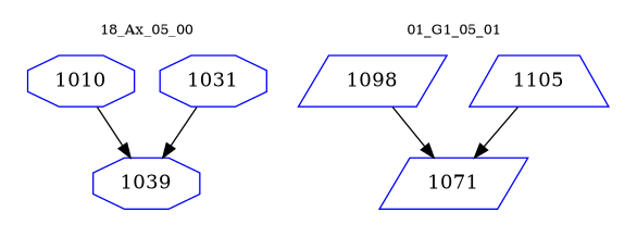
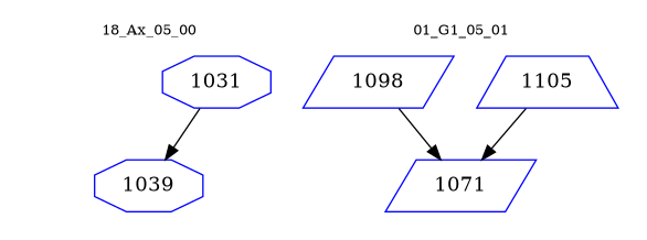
  digraph {
    node [color=blue shape=octagon]
    edge [color=black]
    n1 [label=1031]
-   n2 [label=1010]
    n3 [label=1039]
    n4 [label=1105 shape=trapezium]
    n5 [label=1071 shape=parallelogram]
    n6 [label=1098 shape=parallelogram]
    subgraph cluster_1 {
      color=white
      fontsize=10
      label="18_Ax_05_00"
      n1
-     n2
      n3
    }
    subgraph cluster_2 {
      color=white
      fontsize=10
      label="01_G1_05_01"
      n4
      n5
      n6
    }
    n1 -> n3
-   n2 -> n3
    n4 -> n5
    n6 -> n5
  }
